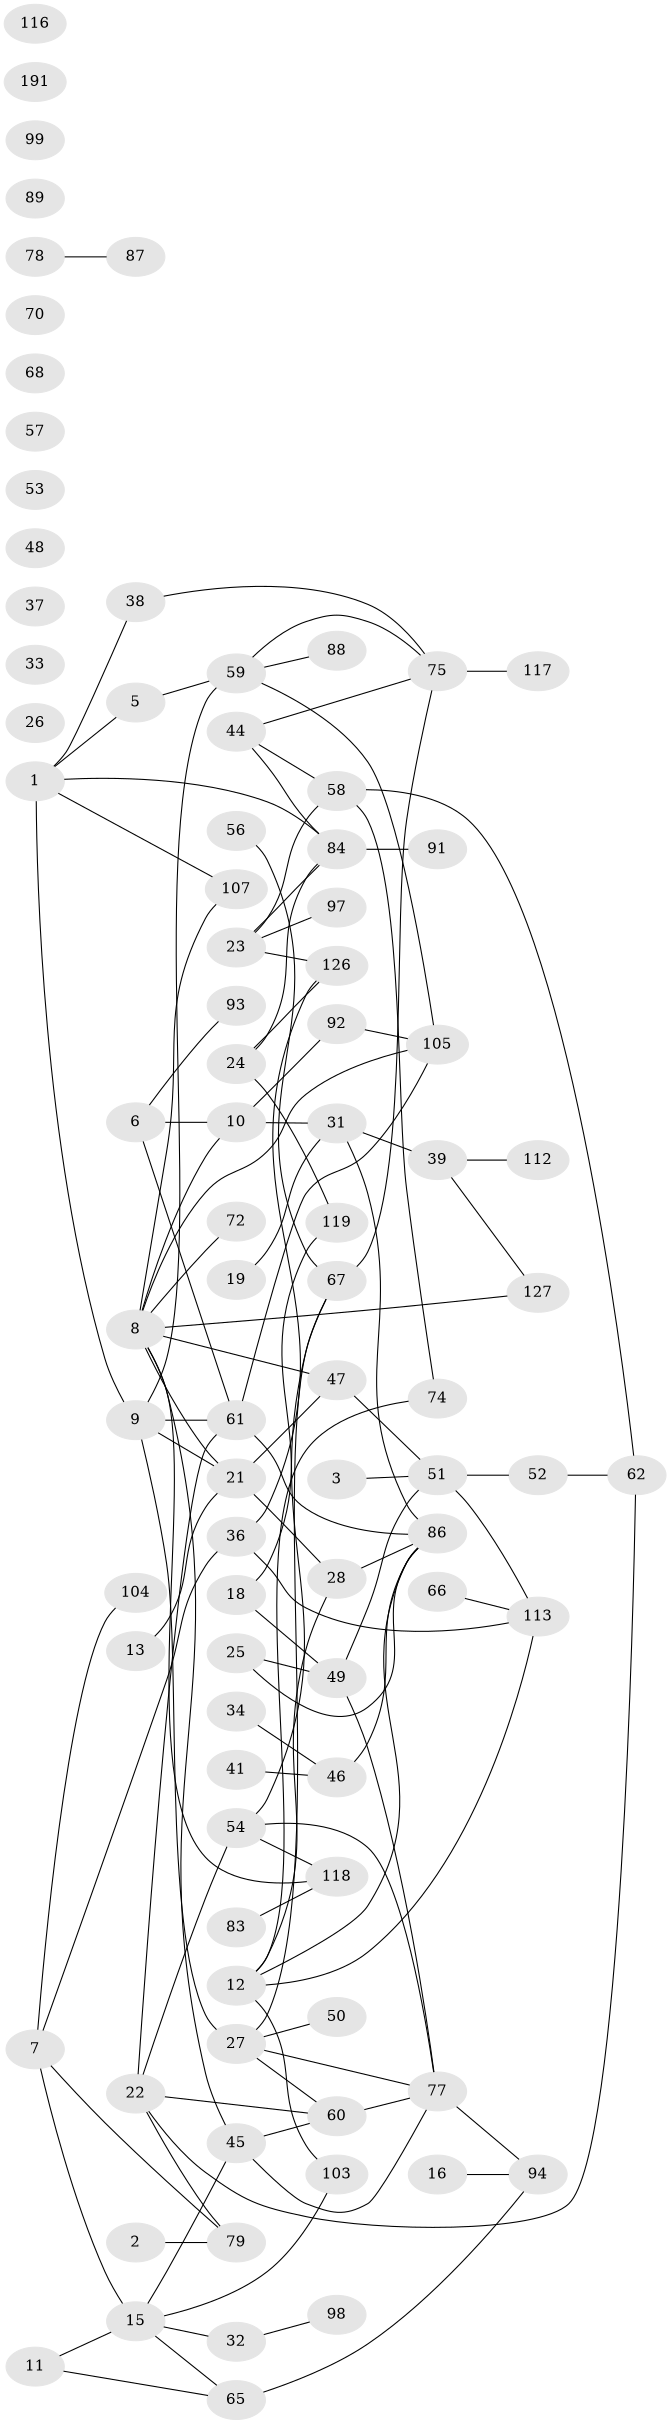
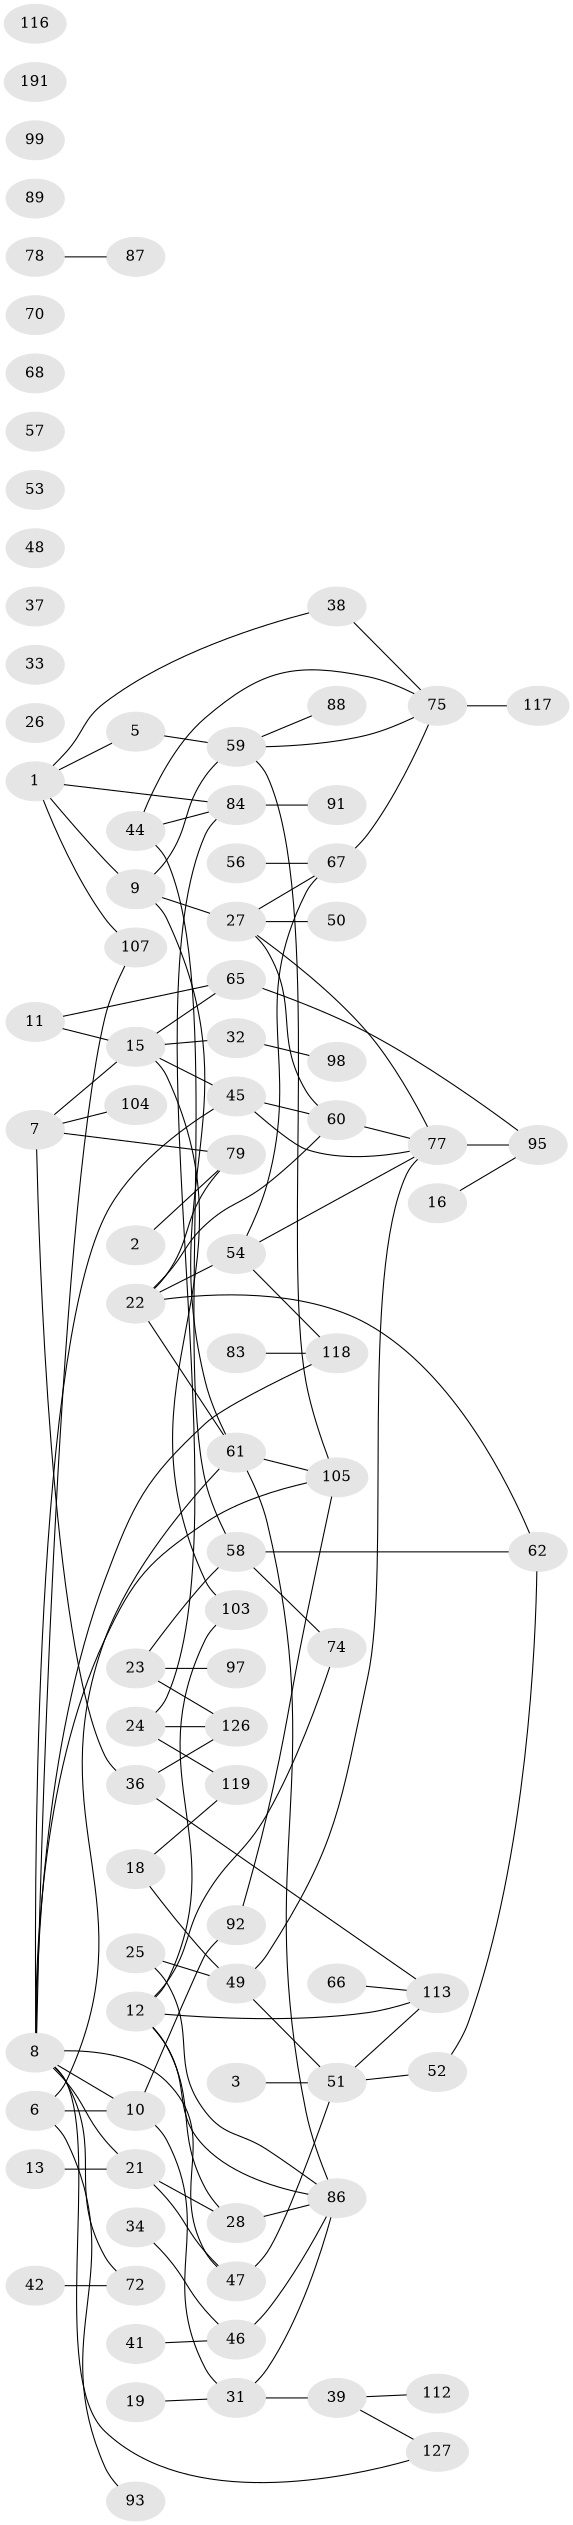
  graph {
    rankdir=LR
    node [color=gray90 style=filled]
    1 [super="+102"]
    5 [super="+17"]
    9 [super="+120"]
    38
    84
    107
    59 [super="+96"]
    61
    21 [super="+29"]
    27 [super="+30"]
    75 [super="+76"]
    91
    79 [super="+122"]
    2
    41 [super="+115"]
    46 [super="+80"]
    51 [super="+125"]
    3
    113
    52
    105 [super="+106"]
    88
    6 [super="+20"]
    10 [super="+94"]
    93
    31 [super="+81"]
    92
    86 [super="+109"]
    7 [super="+124"]
    15 [super="+64"]
    36 [super="+123"]
    104
    45 [super="+63"]
    65
    103
    32 [super="+43"]
    126
    8 [super="+14"]
    47
    72
    118 [super="+128"]
    127
    28
    60
    77 [super="+90"]
    50
    67
    39
    11
-   95 [super="+129" label=94]
+   95 [super="+129"]
    12 [super="+85"]
    74
    13
    98
    16
    18 [super="+35"]
    49 [super="+55"]
    119
    19 [super="+100"]
    22 [super="+110"]
    54 [super="+82"]
    62 [super="+71"]
    23 [super="+73"]
    58
    97
    24 [super="+40"]
    25 [super="+121"]
    26
    112
    33
    34
    37
    117
+   42
    44 [super="+108"]
    48
    53
    56 [super="+69"]
    57
    66
    68
    70
    78
    87
    83
    89 [super="+114"]
    99
    n88 [label=191]
    116
    1 -- 5
    1 -- 9
    1 -- 38
    1 -- 84
    1 -- 107
    5 -- 59
    9 -- 59
    9 -- 61
-   9 -- 21
    9 -- 27
    38 -- 75
    84 -- 91
    59 -- 75
    59 -- 105
    59 -- 88
    61 -- 105
    61 -- 86
    21 -- 47
    21 -- 28
    27 -- 60
    27 -- 77
    27 -- 50
    27 -- 67
    75 -- 117
    2 -- 79
    41 -- 46
    46 -- 86
    51 -- 113
    51 -- 52
    3 -- 51
    52 -- 62
    6 -- 61
    6 -- 10
    6 -- 93
    10 -- 31
    10 -- 92
    31 -- 86
    31 -- 39
    92 -- 105
    7 -- 79
    7 -- 15
    7 -- 36
    7 -- 104
    15 -- 45
    15 -- 65
    15 -- 103
    15 -- 32
    36 -- 113
    36 -- 126
    45 -- 60
    45 -- 77
    65 -- 95
    32 -- 98
    8 -- 107
    8 -- 21
    8 -- 105
    8 -- 10
    8 -- 45
    8 -- 47
    8 -- 72
    8 -- 118
    8 -- 127
    47 -- 51
    28 -- 86
    60 -- 77
    77 -- 95
    67 -- 75
    39 -- 127
    39 -- 112
    11 -- 15
    11 -- 65
    12 -- 113
    12 -- 86
    12 -- 103
    12 -- 28
    12 -- 74
    13 -- 21
    16 -- 95
    18 -- 49
    18 -- 119
    49 -- 51
    49 -- 77
    19 -- 31
    22 -- 61
    22 -- 79
    22 -- 60
    22 -- 54
    22 -- 62
    54 -- 118
    54 -- 77
    54 -- 67
-   23 -- 84
    23 -- 126
    23 -- 58
    23 -- 97
    58 -- 74
    58 -- 62
    24 -- 84
    24 -- 126
    24 -- 119
    25 -- 86
    25 -- 49
    34 -- 46
+   42 -- 72
    44 -- 84
    44 -- 75
    44 -- 58
    56 -- 67
    66 -- 113
    78 -- 87
    83 -- 118
  }
